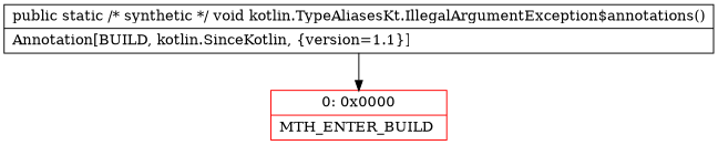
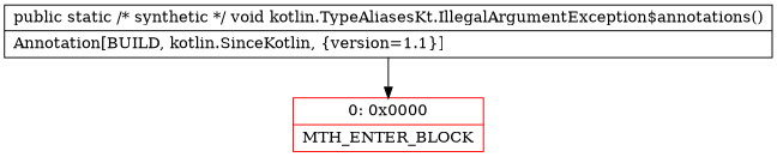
  digraph {
    node [shape=record]
-   n1 [color=red label="{0\:\ 0x0000|MTH_ENTER_BUILD\l}"]
+   n1 [color=red label="{0\:\ 0x0000|MTH_ENTER_BLOCK\l}"]
    n2 [label="{public static \/* synthetic *\/ void kotlin.TypeAliasesKt.IllegalArgumentException$annotations()  | Annotation[BUILD, kotlin.SinceKotlin, \{version=1.1\}]\l}"]
    subgraph cluster_1 {
      label="R(0)"
    }
    n2 -> n1
  }
